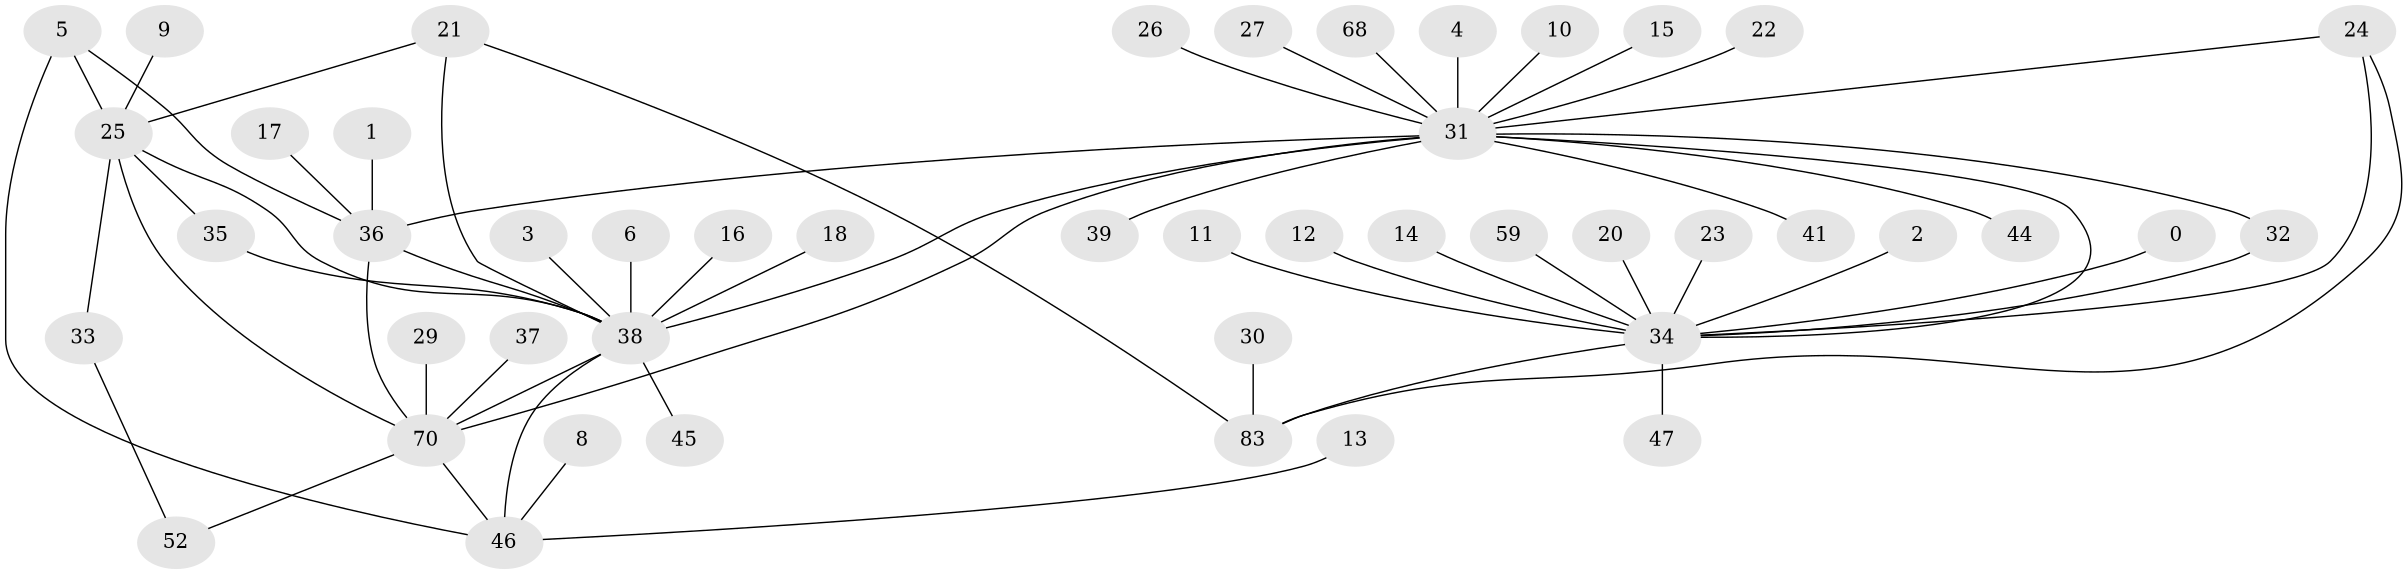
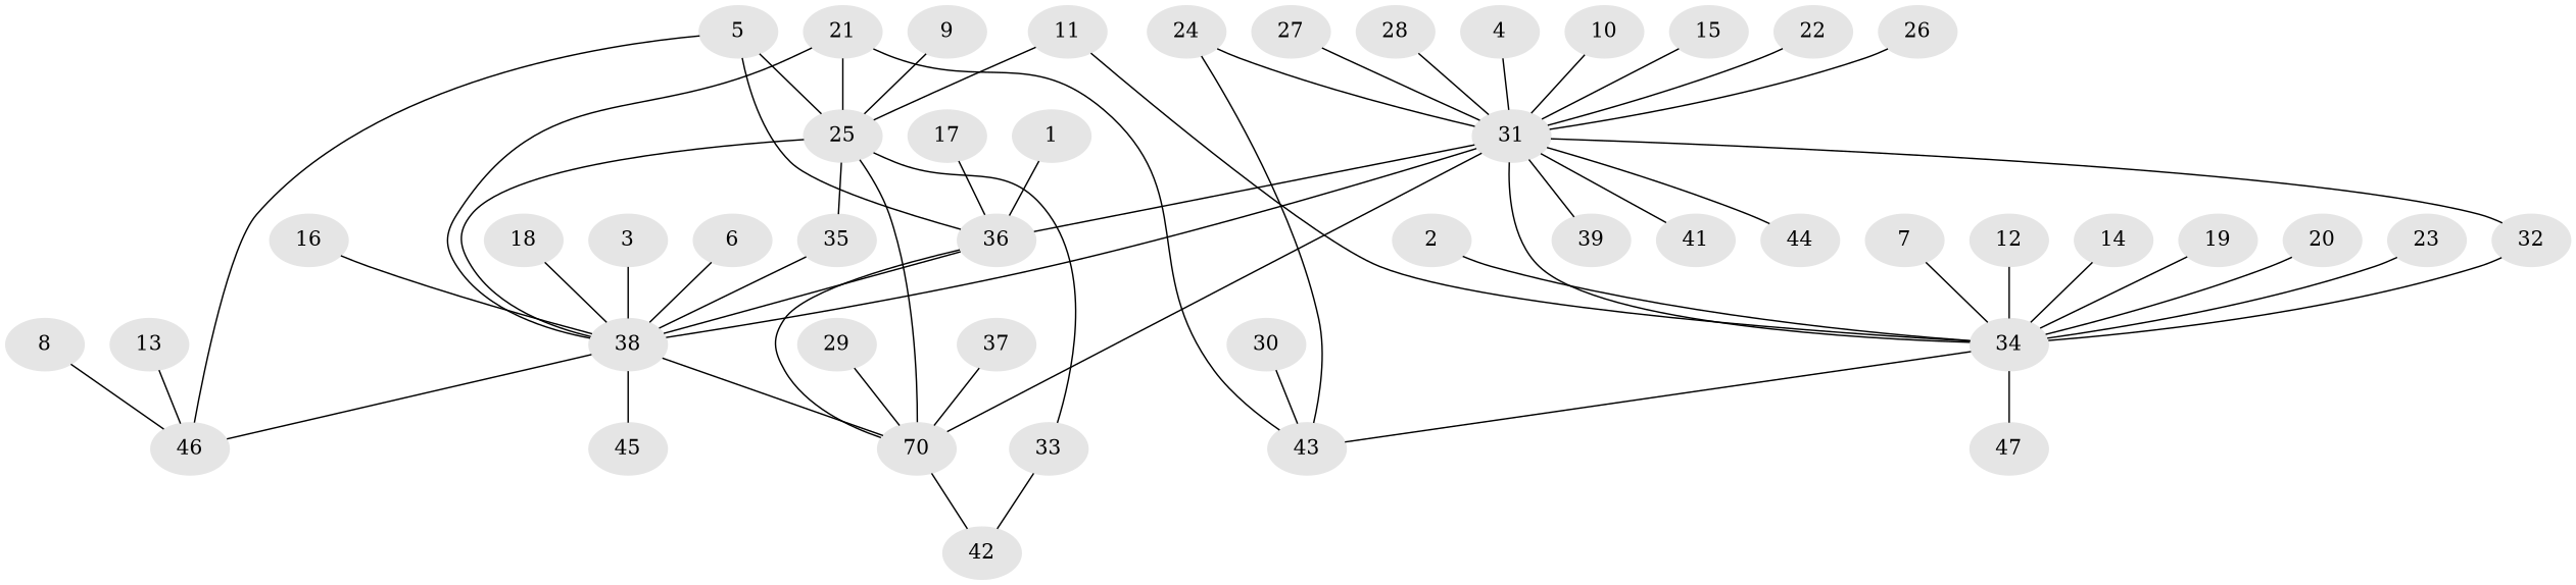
  graph {
    node [color=gray90 style=filled]
    edge [weight=1.0]
    1
    36
    38
    n4 [label=70]
    2
    34
-   43 [label=83]
+   43
    47
    46
    45
    3
    4
    31
    32
    39
    41
    44
    5
    25
    33
    35
    6
-   7 [label=0]
+   7
    8
    9
    10
    11
    12
    13
    14
    15
    16
    17
    18
-   19 [label=59]
+   19
    20
    21
    22
    23
    24
-   42 [label=52]
+   42
    26
    27
-   28 [label=68]
+   28
    29
    30
    37
    1 -- 36
    36 -- 38
    36 -- n4 [weight=2.0]
    38 -- n4
    38 -- 46
    38 -- 45
-   n4 -- 46
    n4 -- 42
    2 -- 34
    34 -- 43
    34 -- 47
    3 -- 38
    4 -- 31
    31 -- 36
    31 -- 38
    31 -- n4 [weight=2.0]
    31 -- 34
    31 -- 32
    31 -- 39
    31 -- 41
    31 -- 44
    32 -- 34
    5 -- 36
    5 -- 46
    5 -- 25
    25 -- 38
    25 -- n4
    25 -- 33
    25 -- 35
    33 -- 42
    35 -- 38
    6 -- 38
    7 -- 34
    8 -- 46
    9 -- 25
    10 -- 31
    11 -- 34
+   11 -- 25
    12 -- 34
    13 -- 46
    14 -- 34
    15 -- 31
    16 -- 38
    17 -- 36
    18 -- 38
    19 -- 34
    20 -- 34
    21 -- 38
    21 -- 43
    21 -- 25
    22 -- 31
    23 -- 34
-   24 -- 34
    24 -- 43
    24 -- 31
    26 -- 31
    27 -- 31
    28 -- 31
    29 -- n4
    30 -- 43
    37 -- n4
  }
